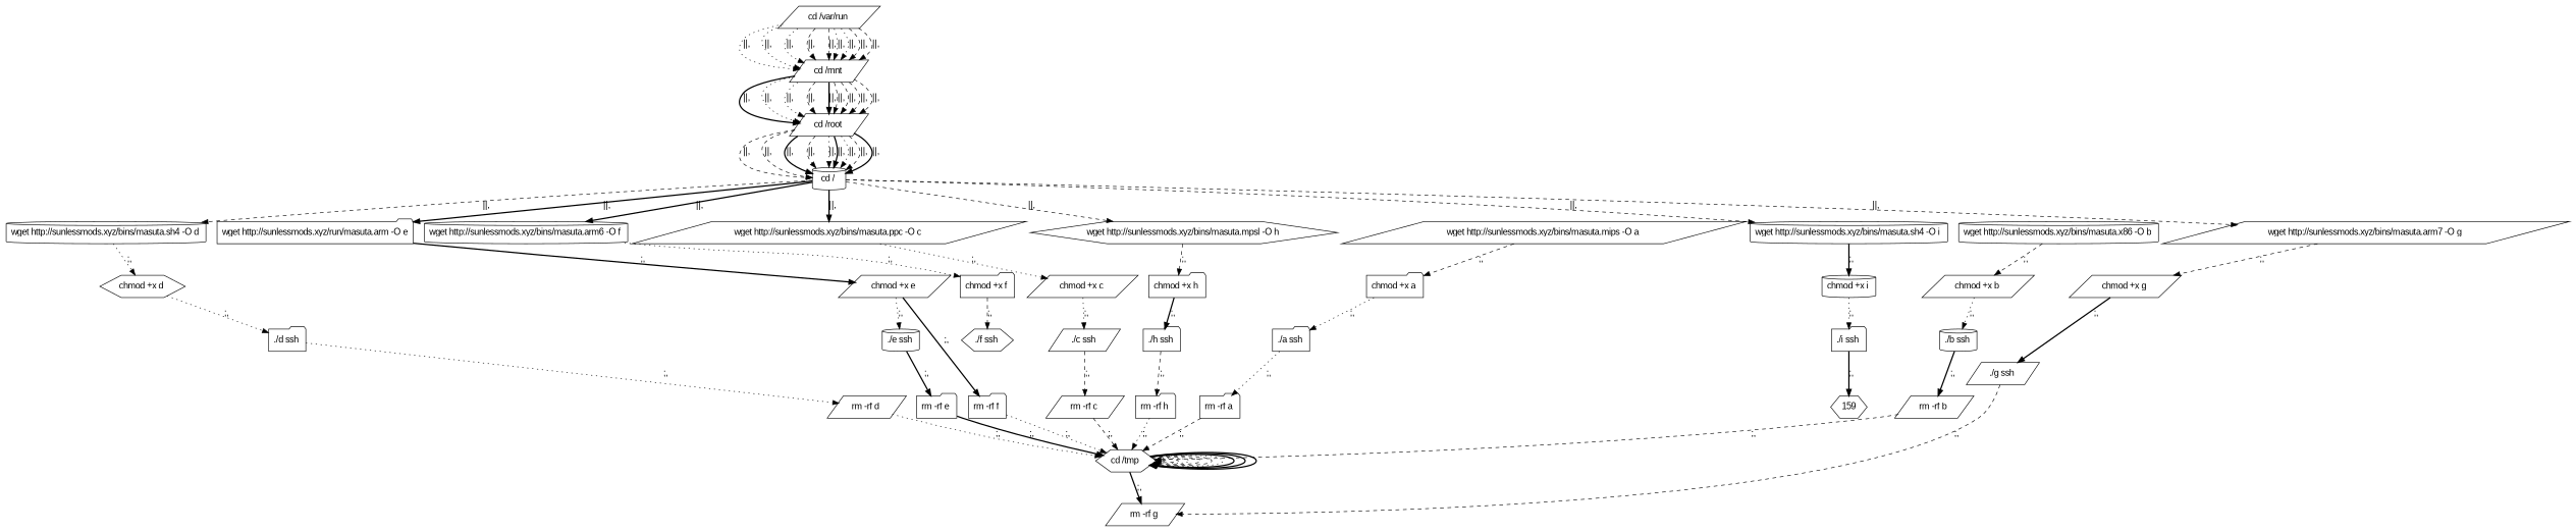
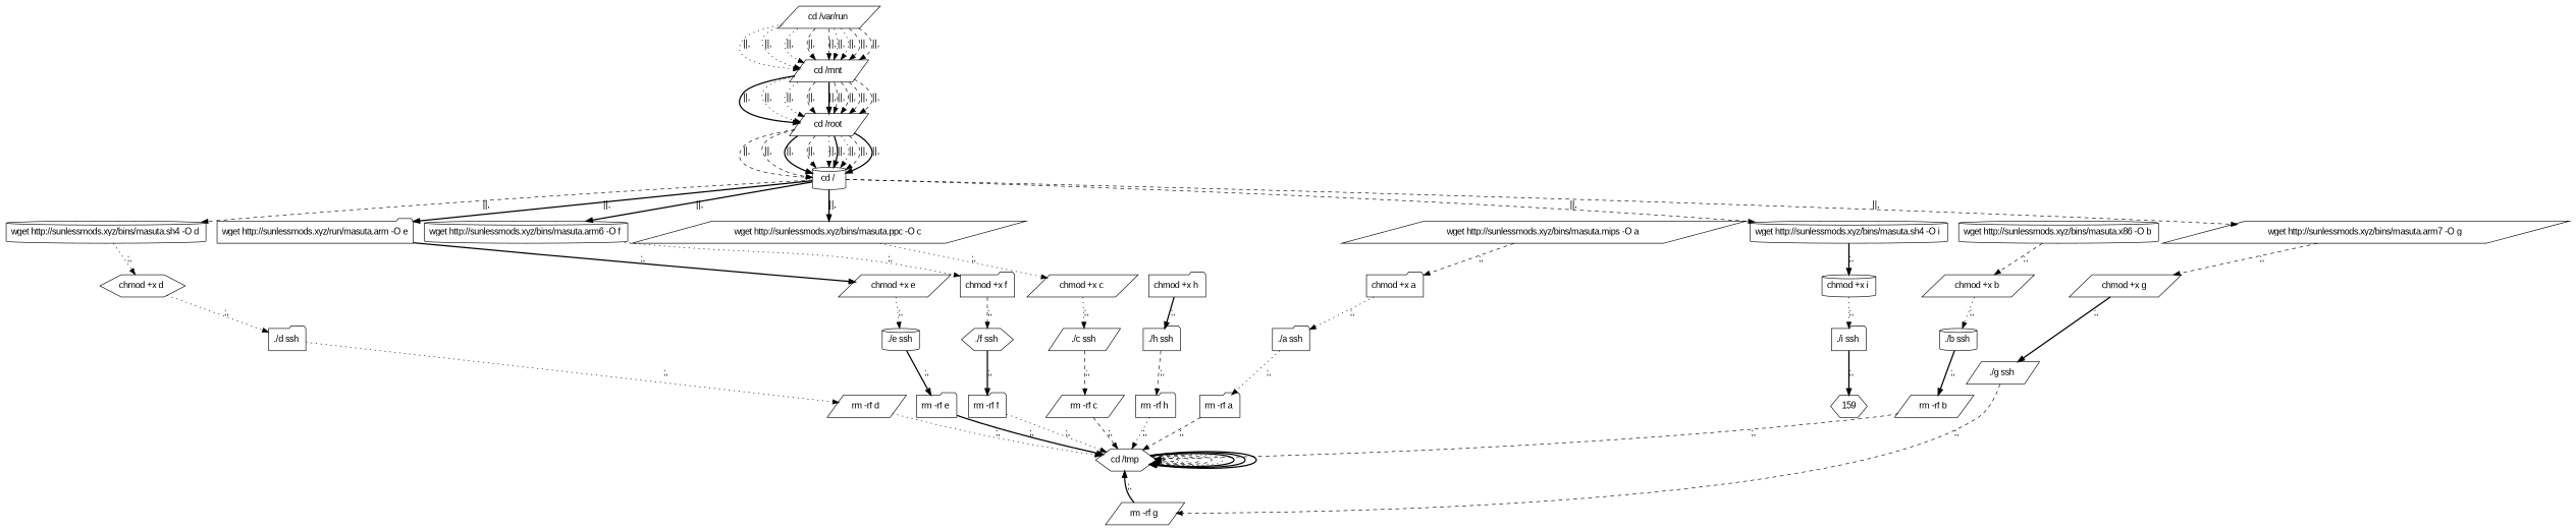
  digraph {
    fontname="Liberation Sans"
    node [fontname="Liberation Sans" shape=parallelogram]
    edge [fontname="Liberation Sans" style=dashed]
    n1 [label="cd /tmp " shape=hexagon]
    n2 [label="cd /var/run "]
    n3 [label="cd /mnt "]
    n4 [label="cd /root "]
    n5 [label="cd / " shape=cylinder]
    n6 [label="wget http://sunlessmods.xyz/bins/masuta.ppc -O c "]
    n7 [label="wget http://sunlessmods.xyz/bins/masuta.sh4 -O d " shape=cylinder]
    n8 [label="wget http://sunlessmods.xyz/run/masuta.arm -O e" shape=folder]
    n9 [label="wget http://sunlessmods.xyz/bins/masuta.arm6 -O f " shape=cylinder]
    n10 [label="wget http://sunlessmods.xyz/bins/masuta.arm7 -O g "]
-   n11 [label="wget http://sunlessmods.xyz/bins/masuta.mpsl -O h " shape=hexagon]
    n12 [label="wget http://sunlessmods.xyz/bins/masuta.sh4 -O i " shape=cylinder]
    n13 [label="wget http://sunlessmods.xyz/bins/masuta.mips -O a "]
    n14 [label="chmod +x a " shape=folder]
    n15 [label="wget http://sunlessmods.xyz/bins/masuta.x86 -O b " shape=cylinder]
    n16 [label="chmod +x b "]
    n17 [label="chmod +x c "]
    n18 [label="chmod +x d " shape=hexagon]
    n19 [label="chmod +x e "]
    n20 [label="chmod +x f " shape=folder]
    n21 [label="chmod +x g "]
    n22 [label="chmod +x h " shape=folder]
    n23 [label="chmod +x i " shape=cylinder]
    n24 [label="./a ssh " shape=folder]
    n25 [label="rm -rf a " shape=folder]
    n26 [label="./b ssh " shape=cylinder]
    n27 [label="rm -rf b "]
    n28 [label="./c ssh "]
    n29 [label="rm -rf c "]
    n30 [label="./d ssh " shape=folder]
    n31 [label="rm -rf d "]
    n32 [label="./e ssh " shape=cylinder]
    n33 [label="rm -rf e " shape=folder]
    n34 [label="./f ssh " shape=hexagon]
    n35 [label="rm -rf f " shape=folder]
    n36 [label="./g ssh "]
    n37 [label="rm -rf g "]
    n38 [label="./h ssh " shape=folder]
    n39 [label="rm -rf h " shape=folder]
    n40 [label="./i ssh " shape=folder]
    159 [shape=hexagon]
    n1 -> n1
    n1 -> n1
    n1 -> n1 [style=dotted]
    n1 -> n1
    n1 -> n1
    n1 -> n1 [style=dotted]
    n1 -> n1 [style=bold]
    n1 -> n1 [style=bold]
    n1 -> n1 [style=bold]
    n2 -> n3 [label="||," style=dotted]
    n2 -> n3 [label="||," style=dotted]
    n2 -> n3 [label="||," style=dotted]
    n2 -> n3 [label="||,"]
    n2 -> n3 [label="||,"]
    n2 -> n3 [label="||," style=dotted]
    n2 -> n3 [label="||," style=dotted]
    n2 -> n3 [label="||,"]
    n2 -> n3 [label="||,"]
    n3 -> n4 [label="||," style=bold]
    n3 -> n4 [label="||," style=dotted]
    n3 -> n4 [label="||," style=dotted]
    n3 -> n4 [label="||,"]
    n3 -> n4 [label="||," style=bold]
    n3 -> n4 [label="||,"]
    n3 -> n4 [label="||,"]
    n3 -> n4 [label="||,"]
    n3 -> n4 [label="||,"]
    n4 -> n5 [label="||,"]
    n4 -> n5 [label="||,"]
    n4 -> n5 [label="||," style=bold]
    n4 -> n5 [label="||,"]
    n4 -> n5 [label="||," style=dotted]
    n4 -> n5 [label="||," style=bold]
    n4 -> n5 [label="||," style=dotted]
    n4 -> n5 [label="||,"]
    n4 -> n5 [label="||," style=bold]
    n5 -> n6 [label="||," style=bold]
    n5 -> n7 [label="||,"]
    n5 -> n8 [label="||," style=bold]
    n5 -> n9 [label="||," style=bold]
    n5 -> n10 [label="||,"]
-   n5 -> n11 [label="||,"]
    n5 -> n12 [label="||,"]
    n6 -> n17 [label=";," style=dotted]
    n7 -> n18 [label=";," style=dotted]
    n8 -> n19 [label=";," style=bold]
    n9 -> n20 [label=";," style=dotted]
    n10 -> n21 [label=";,"]
-   n11 -> n22 [label=";,"]
    n12 -> n23 [label=";," style=bold]
    n13 -> n14 [label=";,"]
    n14 -> n24 [label=";," style=dotted]
    n15 -> n16 [label=";,"]
    n16 -> n26 [label=";," style=dotted]
    n17 -> n28 [label=";," style=dotted]
    n18 -> n30 [label=";," style=dotted]
    n19 -> n32 [label=";," style=dotted]
    n20 -> n34 [label=";,"]
    n21 -> n36 [label=";," style=bold]
    n22 -> n38 [label=";," style=bold]
    n23 -> n40 [label=";," style=dotted]
    n24 -> n25 [label=";," style=dotted]
    n25 -> n1 [label=";,"]
    n26 -> n27 [label=";," style=bold]
    n27 -> n1 [label=";,"]
    n28 -> n29 [label=";,"]
    n29 -> n1 [label=";,"]
    n30 -> n31 [label=";," style=dotted]
    n31 -> n1 [label=";," style=dotted]
    n32 -> n33 [label=";," style=bold]
    n33 -> n1 [label=";," style=bold]
-   n19 -> n35 [label=";," style=bold]
+   n34 -> n35 [label=";," style=bold]
    n35 -> n1 [label=";," style=dotted]
    n36 -> n37 [label=";,"]
-   n1 -> n37 [label=";," style=bold]
+   n37 -> n1 [label=";," style=bold]
    n38 -> n39 [label=";,"]
    n39 -> n1 [label=";," style=dotted]
    n40 -> 159 [label=";," style=bold]
  }
